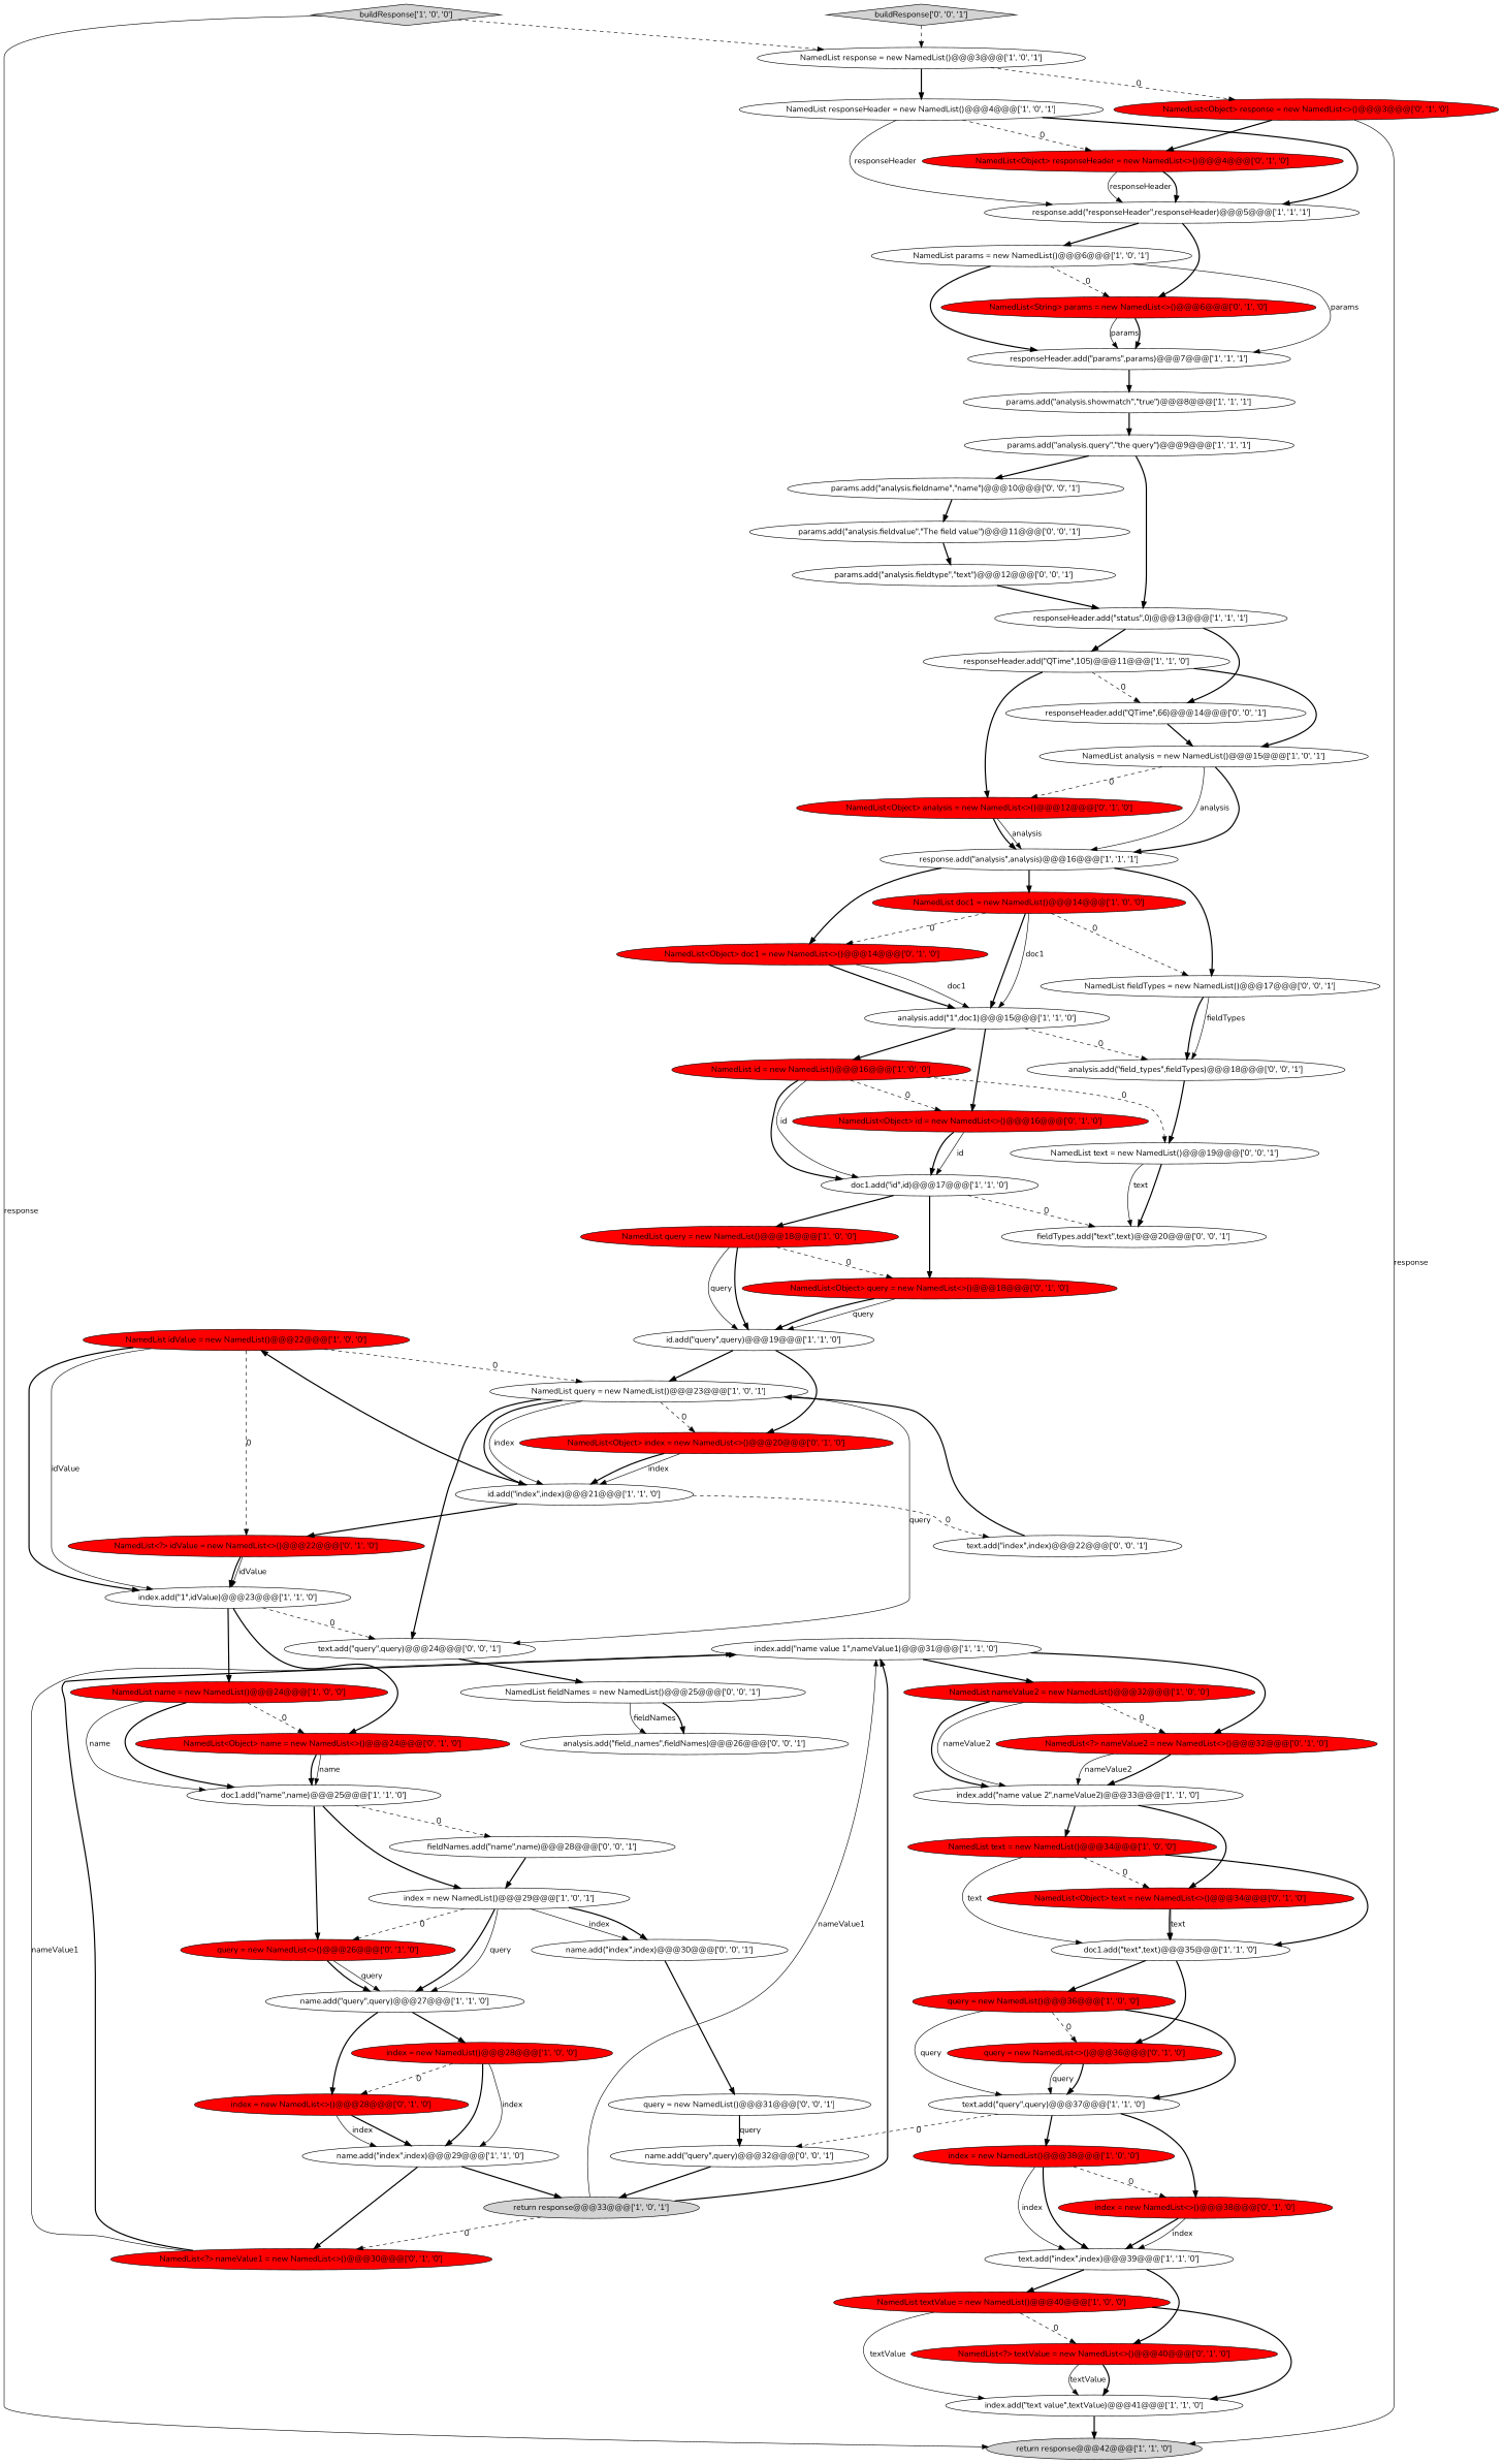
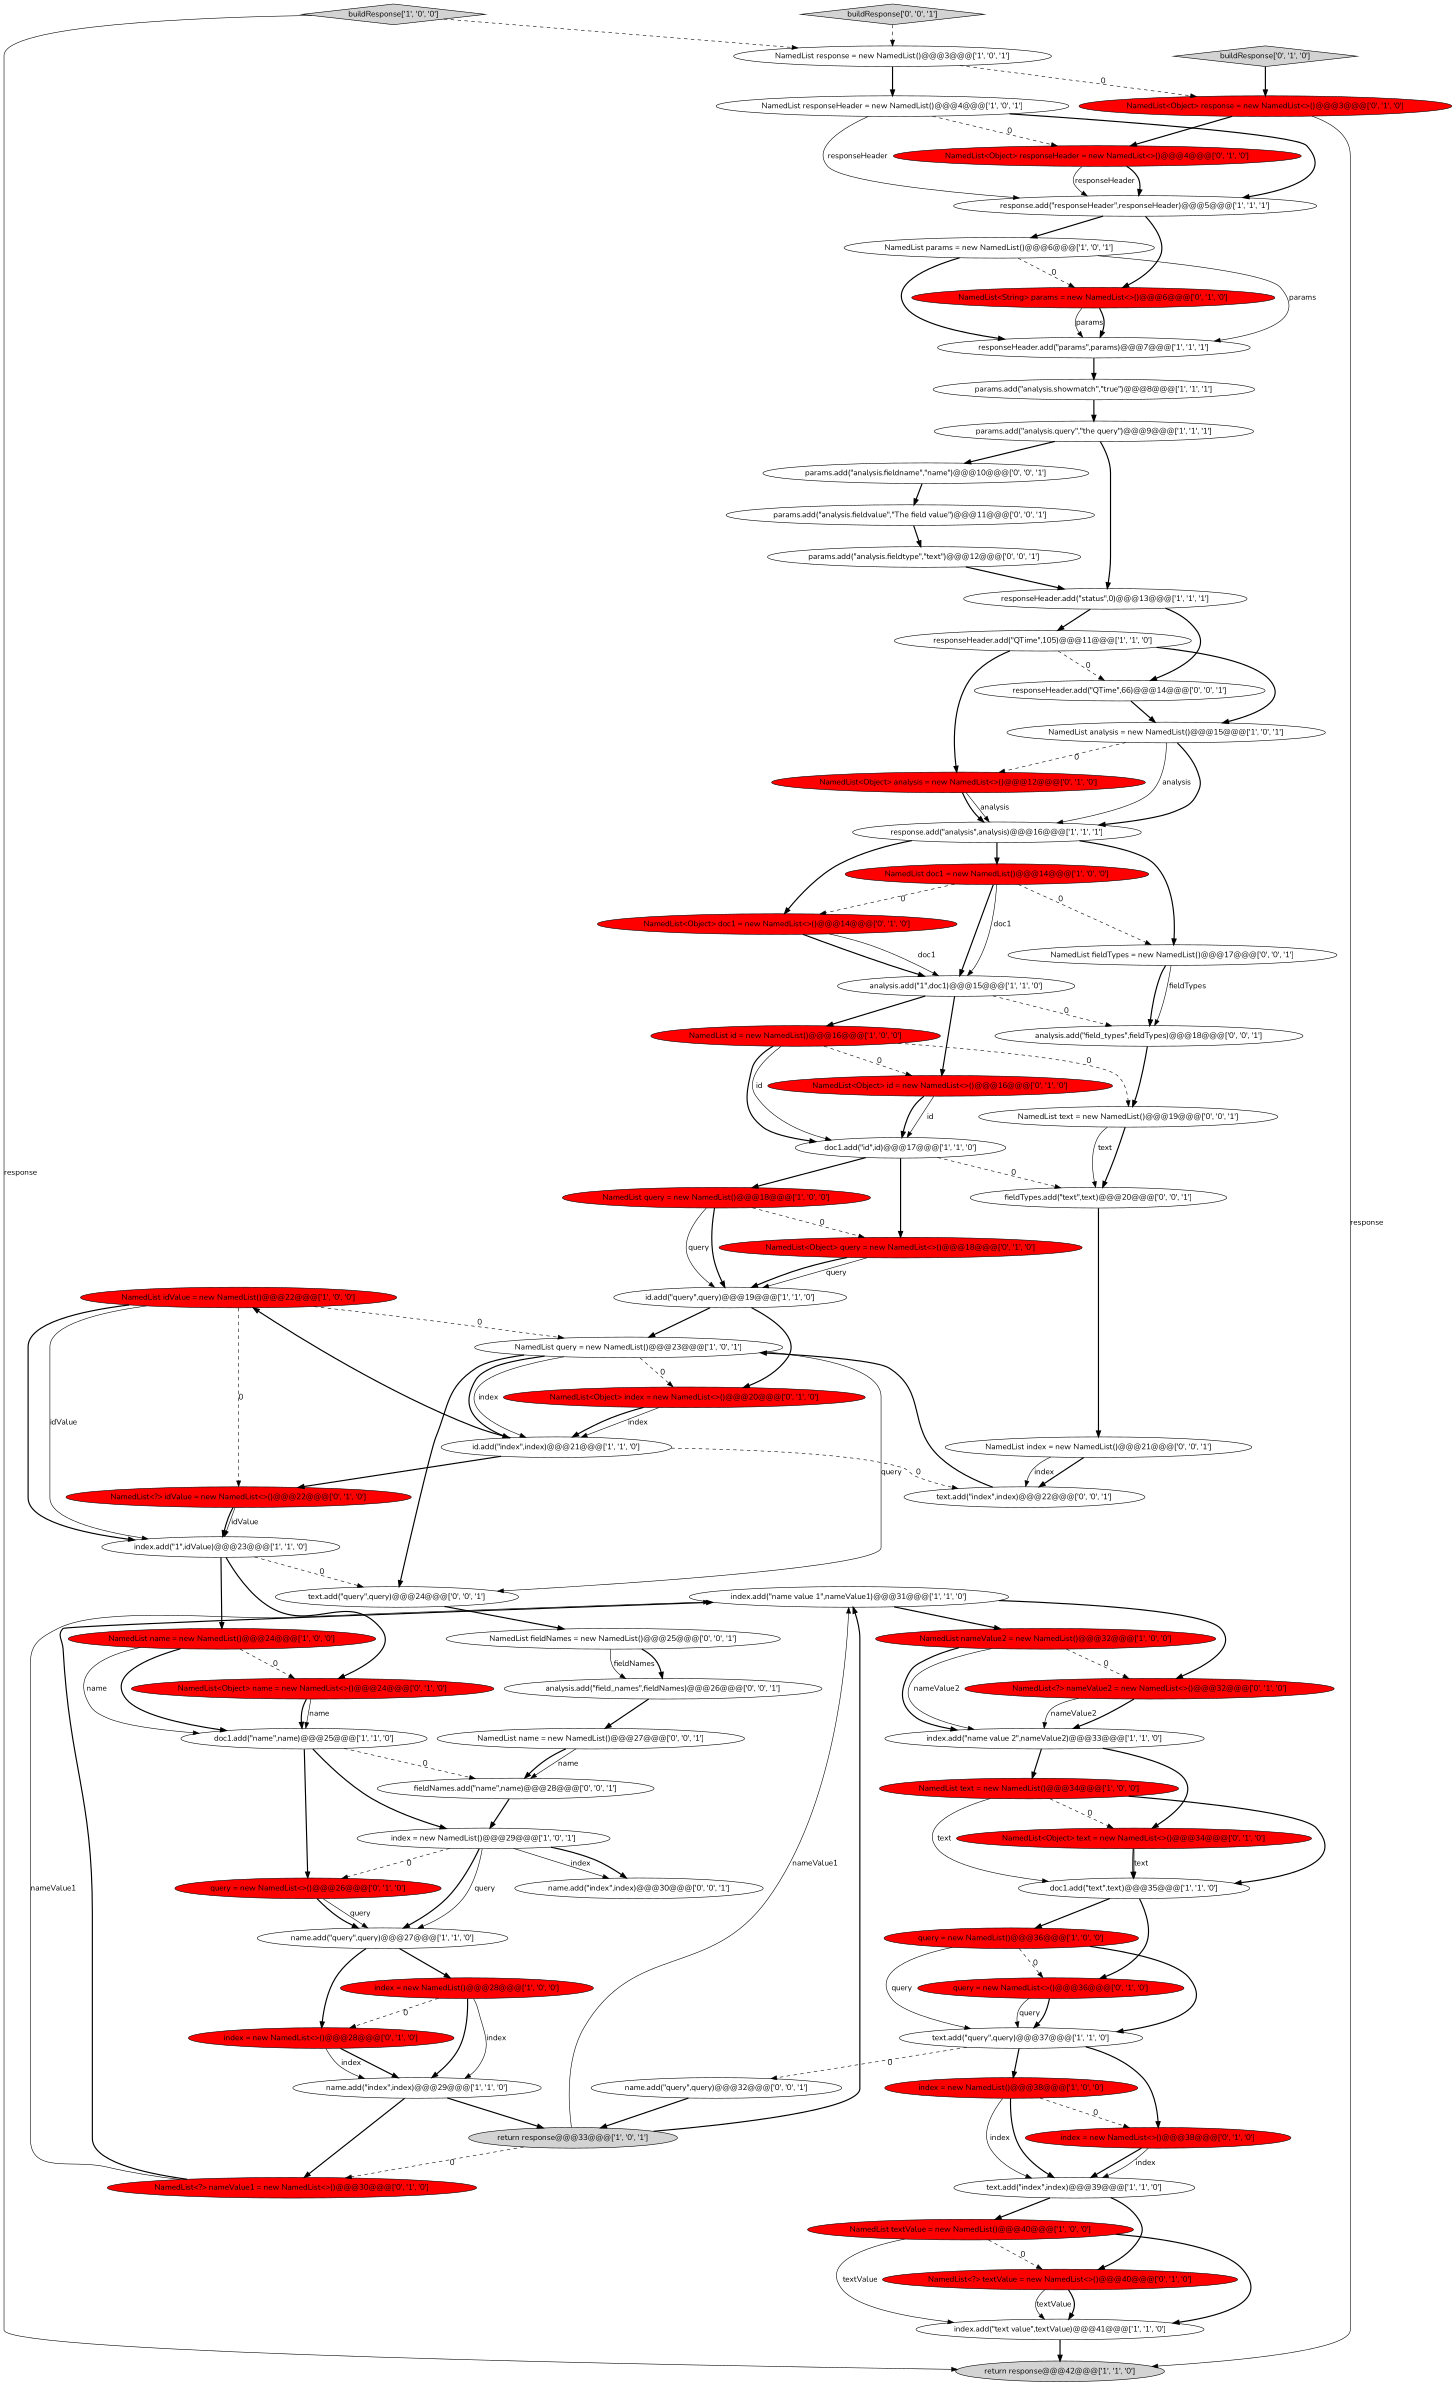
  digraph {
    fontname=Nunito
    node [fillcolor=white fontname=Nunito shape=ellipse style=filled]
    edge [fontname=Nunito style=bold]
    n1 [label="index.add(\"name value 1\",nameValue1)@@@31@@@['1', '1', '0']"]
    n2 [fillcolor=red label="NamedList<?> nameValue2 = new NamedList<>()@@@32@@@['0', '1', '0']"]
    n3 [fillcolor=red label="NamedList nameValue2 = new NamedList()@@@32@@@['1', '0', '0']"]
    n4 [label="index.add(\"name value 2\",nameValue2)@@@33@@@['1', '1', '0']"]
    n5 [label="text.add(\"query\",query)@@@24@@@['0', '0', '1']"]
    n6 [label="NamedList fieldNames = new NamedList()@@@25@@@['0', '0', '1']"]
    n7 [label="analysis.add(\"field_names\",fieldNames)@@@26@@@['0', '0', '1']"]
    n8 [label="fieldNames.add(\"name\",name)@@@28@@@['0', '0', '1']"]
    n9 [label="index = new NamedList()@@@29@@@['1', '0', '1']"]
    n10 [label="name.add(\"query\",query)@@@27@@@['1', '1', '0']"]
    n11 [fillcolor=red label="query = new NamedList<>()@@@26@@@['0', '1', '0']"]
    n12 [label="name.add(\"index\",index)@@@30@@@['0', '0', '1']"]
    n13 [label="NamedList analysis = new NamedList()@@@15@@@['1', '0', '1']"]
    n14 [fillcolor=red label="NamedList<Object> analysis = new NamedList<>()@@@12@@@['0', '1', '0']"]
    n15 [label="response.add(\"analysis\",analysis)@@@16@@@['1', '1', '1']"]
    n16 [fillcolor=red label="NamedList doc1 = new NamedList()@@@14@@@['1', '0', '0']"]
    n17 [fillcolor=red label="NamedList<Object> doc1 = new NamedList<>()@@@14@@@['0', '1', '0']"]
    n18 [label="NamedList fieldTypes = new NamedList()@@@17@@@['0', '0', '1']"]
    n19 [label="params.add(\"analysis.query\",\"the query\")@@@9@@@['1', '1', '1']"]
    n20 [label="responseHeader.add(\"status\",0)@@@13@@@['1', '1', '1']"]
    n21 [label="params.add(\"analysis.fieldname\",\"name\")@@@10@@@['0', '0', '1']"]
    n22 [label="responseHeader.add(\"QTime\",105)@@@11@@@['1', '1', '0']"]
    n23 [label="responseHeader.add(\"QTime\",66)@@@14@@@['0', '0', '1']"]
    n24 [label="params.add(\"analysis.fieldvalue\",\"The field value\")@@@11@@@['0', '0', '1']"]
    n25 [label="NamedList responseHeader = new NamedList()@@@4@@@['1', '0', '1']"]
    n26 [fillcolor=red label="NamedList<Object> responseHeader = new NamedList<>()@@@4@@@['0', '1', '0']"]
    n27 [label="response.add(\"responseHeader\",responseHeader)@@@5@@@['1', '1', '1']"]
    n28 [label="NamedList params = new NamedList()@@@6@@@['1', '0', '1']"]
    n29 [fillcolor=red label="NamedList<String> params = new NamedList<>()@@@6@@@['0', '1', '0']"]
    n30 [fillcolor=red label="NamedList<Object> text = new NamedList<>()@@@34@@@['0', '1', '0']"]
    n31 [fillcolor=red label="NamedList text = new NamedList()@@@34@@@['1', '0', '0']"]
    n32 [label="id.add(\"index\",index)@@@21@@@['1', '1', '0']"]
    n33 [fillcolor=red label="NamedList idValue = new NamedList()@@@22@@@['1', '0', '0']"]
    n34 [fillcolor=red label="NamedList<?> idValue = new NamedList<>()@@@22@@@['0', '1', '0']"]
    n35 [label="text.add(\"index\",index)@@@22@@@['0', '0', '1']"]
    n36 [label="index.add(\"1\",idValue)@@@23@@@['1', '1', '0']"]
    n37 [label="NamedList query = new NamedList()@@@23@@@['1', '0', '1']"]
-   n38 [label="query = new NamedList()@@@31@@@['0', '0', '1']"]
    n39 [label="name.add(\"query\",query)@@@32@@@['0', '0', '1']"]
    n40 [fillcolor=lightgray label="return response@@@33@@@['1', '0', '1']"]
    n41 [label="NamedList response = new NamedList()@@@3@@@['1', '0', '1']"]
    n42 [fillcolor=red label="NamedList<Object> response = new NamedList<>()@@@3@@@['0', '1', '0']"]
    n43 [fillcolor=red label="NamedList<?> nameValue1 = new NamedList<>()@@@30@@@['0', '1', '0']"]
    n44 [fillcolor=lightgray label="return response@@@42@@@['1', '1', '0']"]
    n45 [fillcolor=lightgray label="buildResponse['1', '0', '0']" shape=diamond]
    n46 [label="analysis.add(\"field_types\",fieldTypes)@@@18@@@['0', '0', '1']"]
    n47 [label="NamedList text = new NamedList()@@@19@@@['0', '0', '1']"]
    n48 [label="fieldTypes.add(\"text\",text)@@@20@@@['0', '0', '1']"]
+   n49 [label="NamedList index = new NamedList()@@@21@@@['0', '0', '1']"]
    n50 [fillcolor=red label="NamedList id = new NamedList()@@@16@@@['1', '0', '0']"]
    n51 [label="doc1.add(\"id\",id)@@@17@@@['1', '1', '0']"]
    n52 [fillcolor=red label="NamedList<Object> id = new NamedList<>()@@@16@@@['0', '1', '0']"]
    n53 [fillcolor=red label="NamedList query = new NamedList()@@@18@@@['1', '0', '0']"]
    n54 [fillcolor=red label="NamedList<Object> query = new NamedList<>()@@@18@@@['0', '1', '0']"]
    n55 [fillcolor=red label="index = new NamedList()@@@28@@@['1', '0', '0']"]
    n56 [label="name.add(\"index\",index)@@@29@@@['1', '1', '0']"]
    n57 [fillcolor=red label="index = new NamedList<>()@@@28@@@['0', '1', '0']"]
    n58 [label="doc1.add(\"text\",text)@@@35@@@['1', '1', '0']"]
    n59 [fillcolor=red label="query = new NamedList()@@@36@@@['1', '0', '0']"]
    n60 [fillcolor=red label="query = new NamedList<>()@@@36@@@['0', '1', '0']"]
    n61 [label="responseHeader.add(\"params\",params)@@@7@@@['1', '1', '1']"]
    n62 [label="params.add(\"analysis.showmatch\",\"true\")@@@8@@@['1', '1', '1']"]
    n63 [fillcolor=red label="NamedList name = new NamedList()@@@24@@@['1', '0', '0']"]
    n64 [fillcolor=red label="NamedList<Object> name = new NamedList<>()@@@24@@@['0', '1', '0']"]
    n65 [label="doc1.add(\"name\",name)@@@25@@@['1', '1', '0']"]
+   n66 [fillcolor=lightgray label="buildResponse['0', '1', '0']" shape=diamond]
+   n67 [label="NamedList name = new NamedList()@@@27@@@['0', '0', '1']"]
    n68 [label="analysis.add(\"1\",doc1)@@@15@@@['1', '1', '0']"]
    n69 [label="id.add(\"query\",query)@@@19@@@['1', '1', '0']"]
    n70 [fillcolor=lightgray label="buildResponse['0', '0', '1']" shape=diamond]
    n71 [label="text.add(\"query\",query)@@@37@@@['1', '1', '0']"]
    n72 [fillcolor=red label="index = new NamedList<>()@@@38@@@['0', '1', '0']"]
    n73 [fillcolor=red label="index = new NamedList()@@@38@@@['1', '0', '0']"]
    n74 [label="text.add(\"index\",index)@@@39@@@['1', '1', '0']"]
    n75 [fillcolor=red label="NamedList<Object> index = new NamedList<>()@@@20@@@['0', '1', '0']"]
    n76 [fillcolor=red label="NamedList<?> textValue = new NamedList<>()@@@40@@@['0', '1', '0']"]
    n77 [fillcolor=red label="NamedList textValue = new NamedList()@@@40@@@['1', '0', '0']"]
    n78 [label="index.add(\"text value\",textValue)@@@41@@@['1', '1', '0']"]
    n79 [label="params.add(\"analysis.fieldtype\",\"text\")@@@12@@@['0', '0', '1']"]
    n1 -> n2
    n1 -> n3
    n2 -> n4
    n2 -> n4 [label=nameValue2 style=solid]
    n3 -> n2 [label=0 style=dashed]
    n3 -> n4 [label=nameValue2 style=solid]
    n3 -> n4
    n4 -> n30
    n4 -> n31
    n5 -> n6
    n6 -> n7 [label=fieldNames style=solid]
    n6 -> n7
+   n7 -> n67
    n8 -> n9
    n9 -> n10
    n9 -> n10 [label=query style=solid]
    n9 -> n11 [label=0 style=dashed]
    n9 -> n12 [label=index style=solid]
    n9 -> n12
    n10 -> n55
    n10 -> n57
    n11 -> n10 [label=query style=solid]
    n11 -> n10
-   n12 -> n38
    n13 -> n14 [label=0 style=dashed]
    n13 -> n15
    n13 -> n15 [label=analysis style=solid]
    n14 -> n15 [label=analysis style=solid]
    n14 -> n15
    n15 -> n16
    n15 -> n17
    n15 -> n18
    n16 -> n17 [label=0 style=dashed]
    n16 -> n18 [label=0 style=dashed]
    n16 -> n68
    n16 -> n68 [label=doc1 style=solid]
    n17 -> n68
    n17 -> n68 [label=doc1 style=solid]
    n18 -> n46
    n18 -> n46 [label=fieldTypes style=solid]
    n19 -> n20
    n19 -> n21
    n20 -> n22
    n20 -> n23
    n21 -> n24
    n22 -> n13
    n22 -> n14
    n22 -> n23 [label=0 style=dashed]
    n23 -> n13
    n24 -> n79
    n25 -> n26 [label=0 style=dashed]
    n25 -> n27
    n25 -> n27 [label=responseHeader style=solid]
    n26 -> n27
    n26 -> n27 [label=responseHeader style=solid]
    n27 -> n28
    n27 -> n29
    n28 -> n29 [label=0 style=dashed]
    n28 -> n61 [label=params style=solid]
    n28 -> n61
    n29 -> n61 [label=params style=solid]
    n29 -> n61
    n30 -> n58
    n30 -> n58 [label=text style=solid]
    n31 -> n30 [label=0 style=dashed]
    n31 -> n58 [label=text style=solid]
    n31 -> n58
    n32 -> n33
    n32 -> n34
    n32 -> n35 [label=0 style=dashed]
    n33 -> n34 [label=0 style=dashed]
    n33 -> n36 [label=idValue style=solid]
    n33 -> n36
    n33 -> n37 [label=0 style=dashed]
    n34 -> n36
    n34 -> n36 [label=idValue style=solid]
    n35 -> n37
    n36 -> n5 [label=0 style=dashed]
    n36 -> n63
    n36 -> n64
    n37 -> n5
    n37 -> n5 [label=query style=solid]
    n37 -> n32 [label=index style=solid]
    n37 -> n32
    n37 -> n75 [label=0 style=dashed]
-   n38 -> n39 [label=query style=solid]
-   n38 -> n39
    n39 -> n40
    n40 -> n1 [label=nameValue1 style=solid]
    n40 -> n1
    n40 -> n43 [label=0 style=dashed]
    n41 -> n25
    n41 -> n42 [label=0 style=dashed]
    n42 -> n26
    n42 -> n44 [label=response style=solid]
    n43 -> n1
    n43 -> n1 [label=nameValue1 style=solid]
    n45 -> n41 [style=dashed]
    n45 -> n44 [label=response style=solid]
    n46 -> n47
    n47 -> n48
    n47 -> n48 [label=text style=solid]
+   n48 -> n49
+   n49 -> n35
+   n49 -> n35 [label=index style=solid]
    n50 -> n47 [label=0 style=dashed]
    n50 -> n51 [label=id style=solid]
    n50 -> n51
    n50 -> n52 [label=0 style=dashed]
    n51 -> n48 [label=0 style=dashed]
    n51 -> n53
    n51 -> n54
    n52 -> n51 [label=id style=solid]
    n52 -> n51
    n53 -> n54 [label=0 style=dashed]
    n53 -> n69
    n53 -> n69 [label=query style=solid]
    n54 -> n69 [label=query style=solid]
    n54 -> n69
    n55 -> n56 [label=index style=solid]
    n55 -> n56
    n55 -> n57 [label=0 style=dashed]
    n56 -> n40
    n56 -> n43
    n57 -> n56
    n57 -> n56 [label=index style=solid]
    n58 -> n59
    n58 -> n60
    n59 -> n60 [label=0 style=dashed]
    n59 -> n71 [label=query style=solid]
    n59 -> n71
    n60 -> n71
    n60 -> n71 [label=query style=solid]
    n61 -> n62
    n62 -> n19
    n63 -> n64 [label=0 style=dashed]
    n63 -> n65 [label=name style=solid]
    n63 -> n65
    n64 -> n65
    n64 -> n65 [label=name style=solid]
    n65 -> n8 [label=0 style=dashed]
    n65 -> n9
    n65 -> n11
+   n66 -> n42
+   n67 -> n8 [label=name style=solid]
+   n67 -> n8
    n68 -> n46 [label=0 style=dashed]
    n68 -> n50
    n68 -> n52
    n69 -> n37
    n69 -> n75
    n70 -> n41 [style=dashed]
    n71 -> n39 [label=0 style=dashed]
    n71 -> n72
    n71 -> n73
    n72 -> n74
    n72 -> n74 [label=index style=solid]
    n73 -> n72 [label=0 style=dashed]
    n73 -> n74
    n73 -> n74 [label=index style=solid]
    n74 -> n76
    n74 -> n77
    n75 -> n32 [label=index style=solid]
    n75 -> n32
    n76 -> n78
    n76 -> n78 [label=textValue style=solid]
    n77 -> n76 [label=0 style=dashed]
    n77 -> n78
    n77 -> n78 [label=textValue style=solid]
    n78 -> n44
    n79 -> n20
  }
